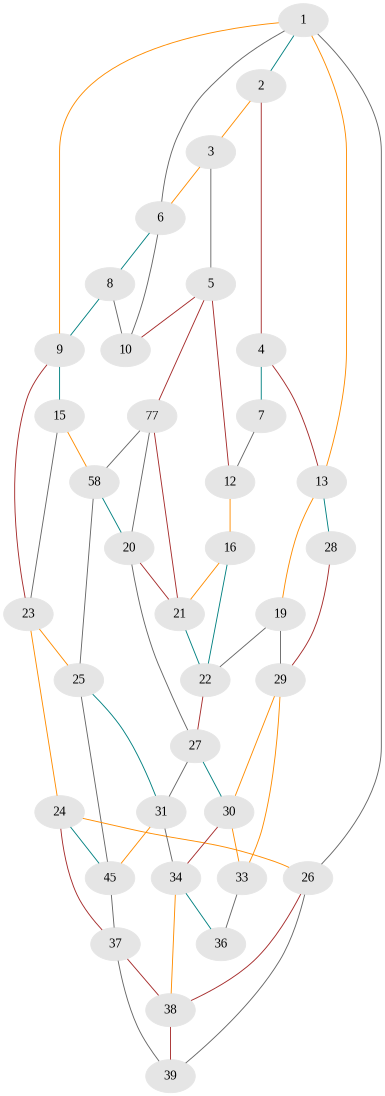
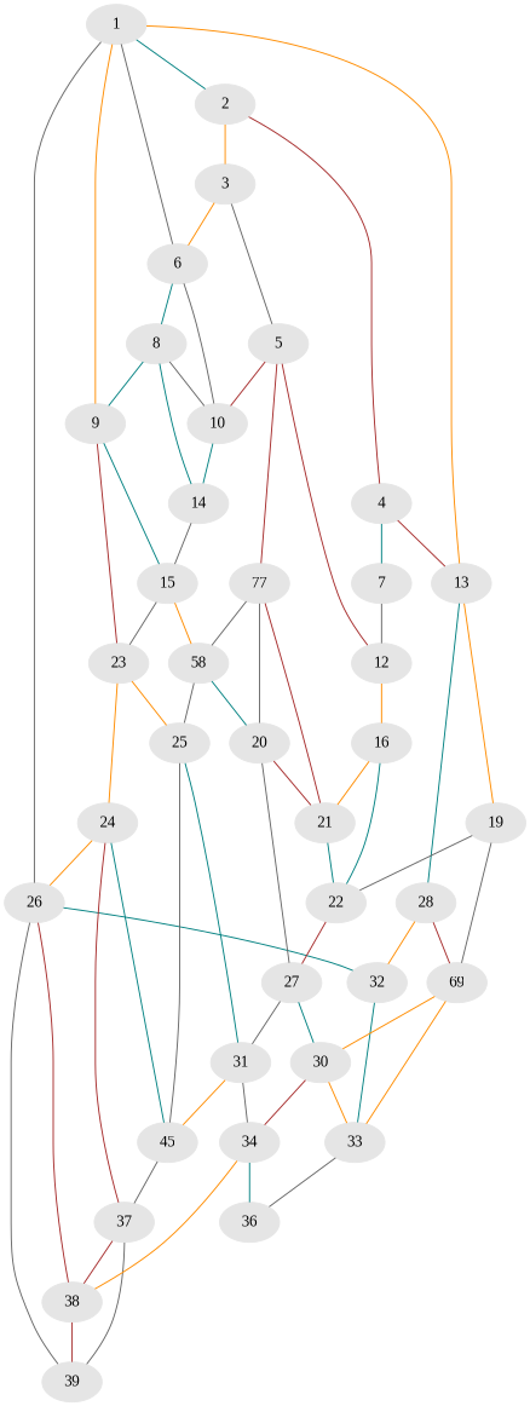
  graph {
    fontname="Liberation Serif"
    node [color=gray90 fontname="Liberation Serif" style=filled]
    edge [color=gray40 fontname="Liberation Serif" weight=1.0]
    1
    2
    6
    9
    13
    26
    3
    4
    10
    8
    15
    23
    19
    28
+   32
    38
    39
    5
    7
    12
    n21 [label=77]
+   14
    16
    n24 [label=58]
    21
    20
    25
    24
    22
-   29
+   29 [label=69]
    27
    n32 [label=45]
    31
    30
    33
    37
    34
    36
    1 -- 2 [color=teal]
    1 -- 6
    1 -- 9 [color=darkorange]
    1 -- 13 [color=darkorange]
    1 -- 26 [weight=2.0]
    2 -- 3 [color=darkorange]
    2 -- 4 [color=brown]
    6 -- 10
    6 -- 8 [color=teal]
    9 -- 15 [color=teal]
    9 -- 23 [color=brown]
    13 -- 19 [color=darkorange]
    13 -- 28 [color=teal]
+   26 -- 32 [color=teal]
    26 -- 38 [color=brown]
    26 -- 39
    3 -- 6 [color=darkorange]
    3 -- 5
    4 -- 13 [color=brown]
    4 -- 7 [color=teal weight=2.0]
+   10 -- 14 [color=teal]
    8 -- 9 [color=teal]
    8 -- 10
+   8 -- 14 [color=teal]
    15 -- 23
    15 -- n24 [color=darkorange]
    23 -- 25 [color=darkorange]
    23 -- 24 [color=darkorange]
    19 -- 22
    19 -- 29
+   28 -- 32 [color=darkorange weight=2.0]
    28 -- 29 [color=brown]
+   32 -- 33 [color=teal]
    38 -- 39 [color=brown]
    5 -- 10 [color=brown]
    5 -- 12 [color=brown]
    5 -- n21 [color=brown]
    7 -- 12
    12 -- 16 [color=darkorange]
    n21 -- n24
    n21 -- 21 [color=brown]
    n21 -- 20
+   14 -- 15
    16 -- 21 [color=darkorange]
    16 -- 22 [color=teal]
    n24 -- 20 [color=teal]
    n24 -- 25
    21 -- 22 [color=teal]
    20 -- 21 [color=brown]
    20 -- 27
    25 -- n32
    25 -- 31 [color=teal]
    24 -- 26 [color=darkorange]
    24 -- n32 [color=teal]
    24 -- 37 [color=brown]
    22 -- 27 [color=brown]
    29 -- 30 [color=darkorange]
    29 -- 33 [color=darkorange]
    27 -- 31
    27 -- 30 [color=teal]
    n32 -- 37
    31 -- n32 [color=darkorange]
    31 -- 34
    30 -- 33 [color=darkorange]
    30 -- 34 [color=brown]
    33 -- 36
    37 -- 38 [color=brown]
    37 -- 39
    34 -- 38 [color=darkorange]
    34 -- 36 [color=teal weight=2.0]
  }
